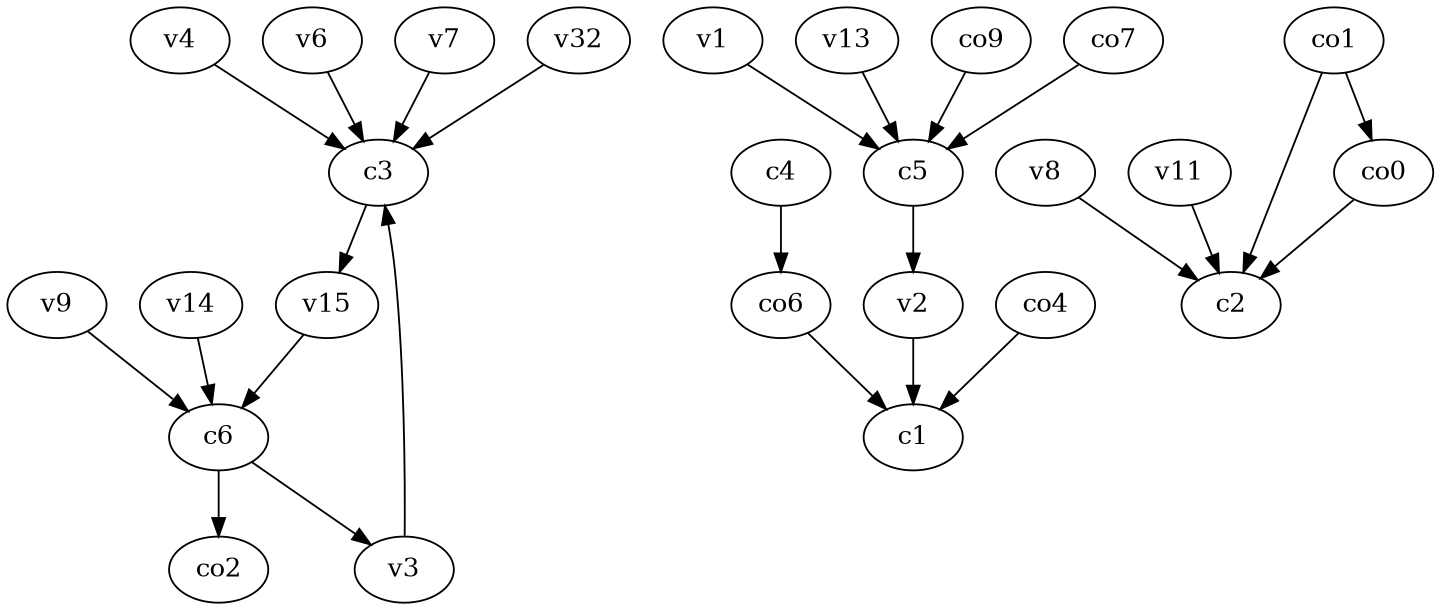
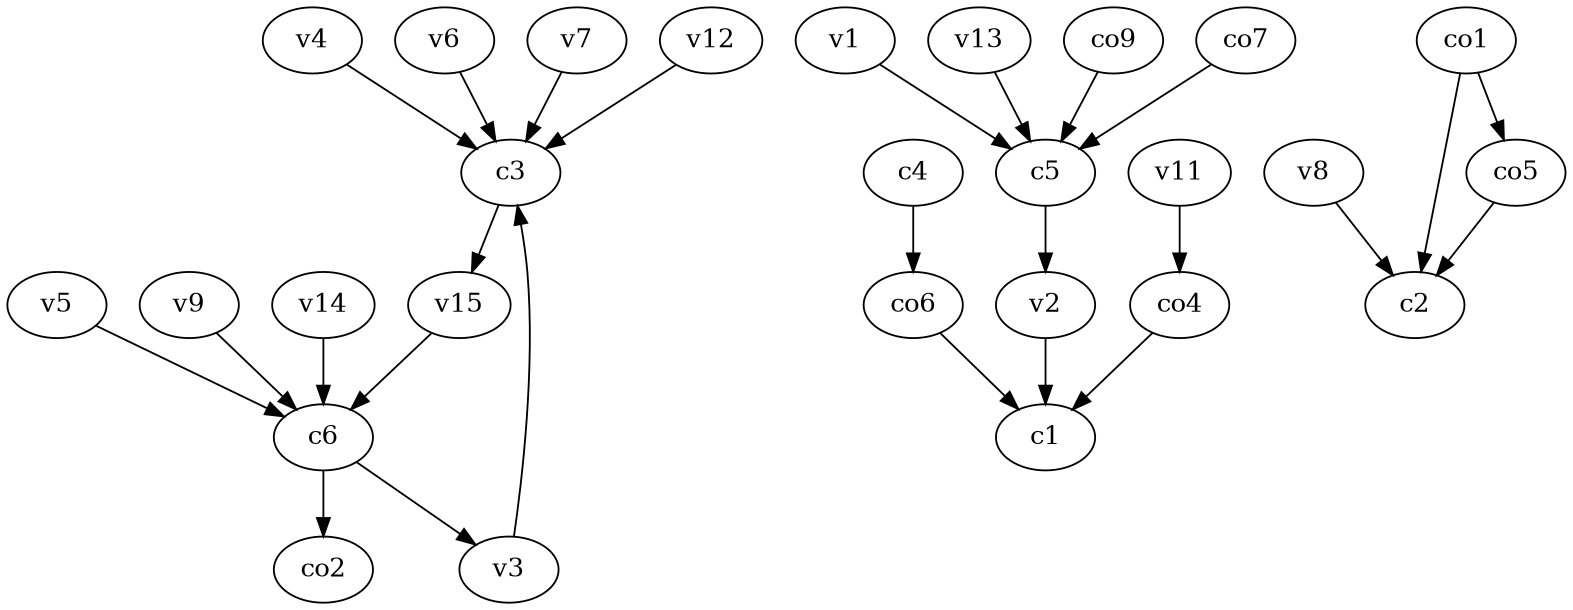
  strict digraph {
    fontname="DejaVu Serif"
    node [fontname="DejaVu Serif"]
    edge [fontname="DejaVu Serif" weight=1]
    c3
    v15
    c6
    c4
    co6
    c1
    c5
    v2
    v3
    co2
    v1
    v4
+   v5
    v6
    v7
    v8
    c2
    v9
    v11
-   v12 [label=v32]
+   v12
    v13
    v14
    co1
-   co5 [label=co0]
+   co5
    n25 [label=co9]
    co4
    co7
    c3 -> v15
    v15 -> c6
    c6 -> v3
    c6 -> co2
    c4 -> co6
    co6 -> c1
    c5 -> v2
    v2 -> c1
    v3 -> c3
    v1 -> c5
    v4 -> c3
+   v5 -> c6
    v6 -> c3
    v7 -> c3
    v8 -> c2
    v9 -> c6
-   v11 -> c2
+   v11 -> co4
    v12 -> c3
    v13 -> c5
    v14 -> c6
    co1 -> c2
    co1 -> co5
    co5 -> c2
    n25 -> c5
    co4 -> c1
    co7 -> c5
  }
